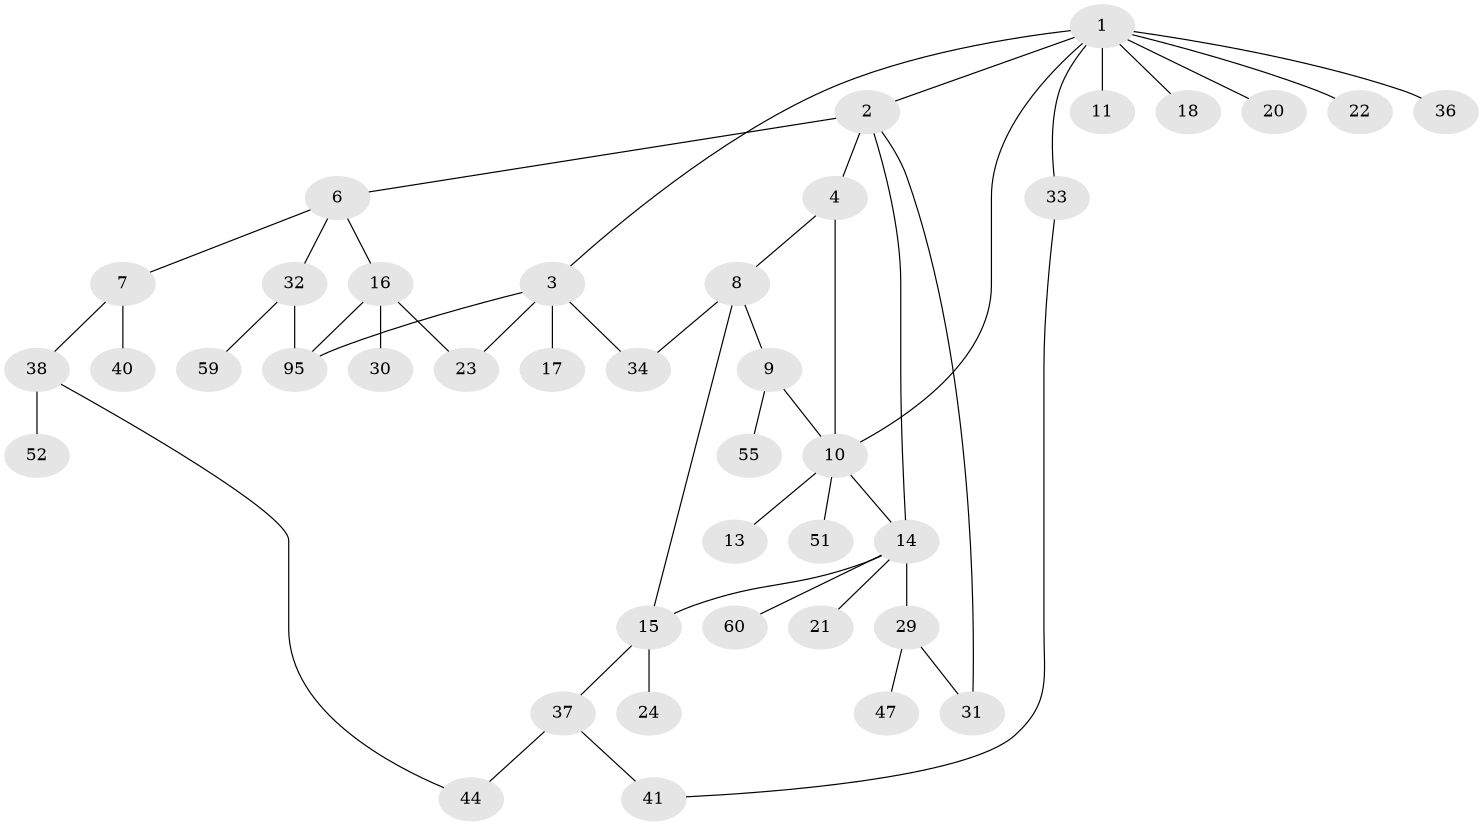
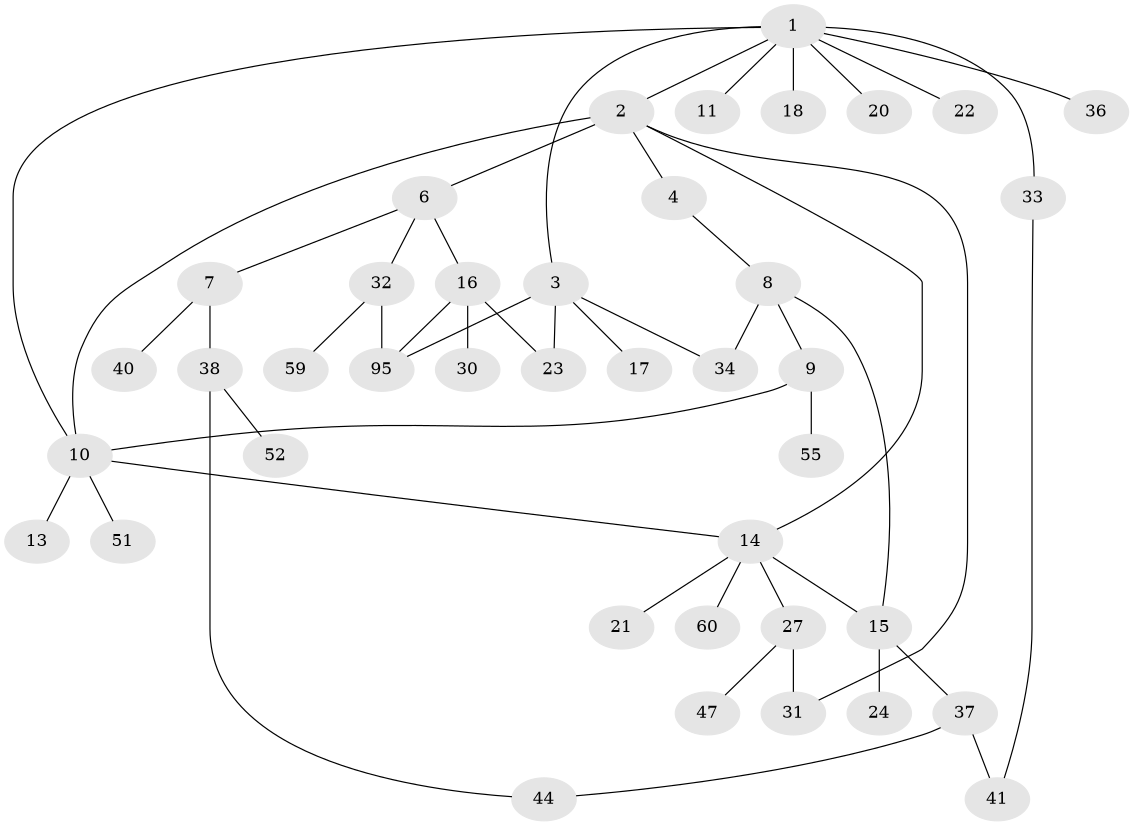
  graph {
    node [color=gray90 style=filled]
    1 [super="+17"]
    2 [super="+5"]
    3 [super="+28"]
    10 [super="+12"]
    11
    18
    20
    22
    33 [super="+46"]
    36
    4
    6 [super="+25"]
    14 [super="+50"]
    31
    n15 [label=17]
    23
    34 [super="+54"]
    n18 [label=95]
    13
    51
    41 [super="+42"]
    8 [super="+53"]
    7 [super="+56"]
    16 [super="+26"]
    32 [super="+58"]
    15 [super="+39"]
    21
-   27 [super="+43" label=29]
+   27 [super="+43"]
    60
    9 [super="+29"]
    38 [super="+45"]
    40 [super="+49"]
    30
    59
    44
    52
    55
    24 [super="+57"]
    37 [super="+48"]
    47
    1 -- 2
    1 -- 3
    1 -- 10
    1 -- 11
    1 -- 18
    1 -- 20
    1 -- 22
    1 -- 33
    1 -- 36
-   4 -- 10
+   2 -- 10
    2 -- 4
    2 -- 6 [weight=2]
    2 -- 14
    2 -- 31
    3 -- n15
    3 -- 23
    3 -- 34
    3 -- n18
    10 -- 14
    10 -- 13
    10 -- 51
    33 -- 41
    4 -- 8
    6 -- 7
    6 -- 16
    6 -- 32 [weight=2]
    14 -- 15
    14 -- 21
    14 -- 27
    14 -- 60
    8 -- 34
    8 -- 15
    8 -- 9
    7 -- 38
    7 -- 40
    16 -- 23
    16 -- n18
    16 -- 30
    32 -- n18
    32 -- 59
    15 -- 24 [weight=2]
    15 -- 37
    27 -- 31
    27 -- 47
    9 -- 10
    9 -- 55
    38 -- 44
    38 -- 52
    37 -- 41
    37 -- 44
  }
